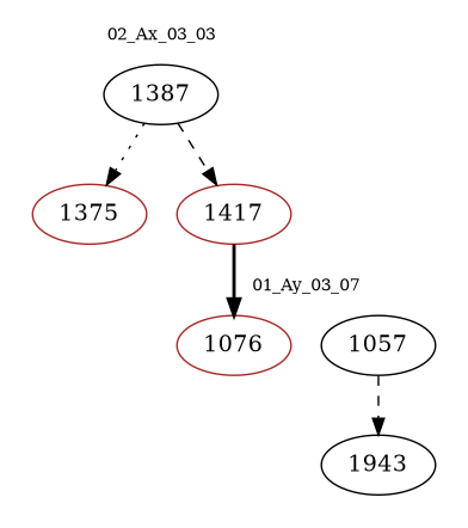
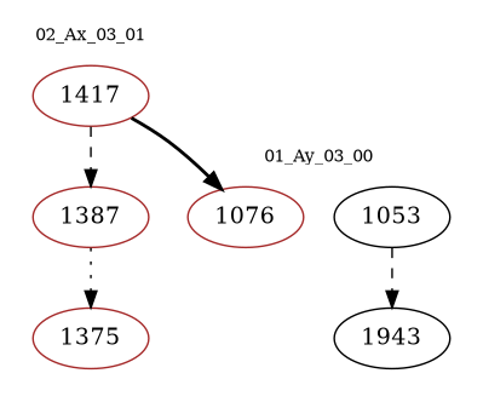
  digraph {
    node [color=brown]
    edge [color=black style=dashed]
-   n1 [color=black label=1387]
+   n1 [label=1387]
    n2 [label=1375]
    n3 [label=1417]
-   n4 [color=black label=1057]
+   n4 [color=black label=1053]
    n5 [color=black label=1943]
    n6 [label=1076]
    subgraph cluster_1 {
      color=white
      fontsize=10
-     label="02_Ax_03_03"
+     label="02_Ax_03_01"
      n1
      n2
      n3
    }
    subgraph cluster_2 {
      color=white
      fontsize=10
-     label="01_Ay_03_07"
+     label="01_Ay_03_00"
      n4
      n5
      n6
    }
    n1 -> n2 [style=dotted]
-   n1 -> n3
+   n3 -> n1
    n3 -> n6 [style=bold]
    n4 -> n5
  }
